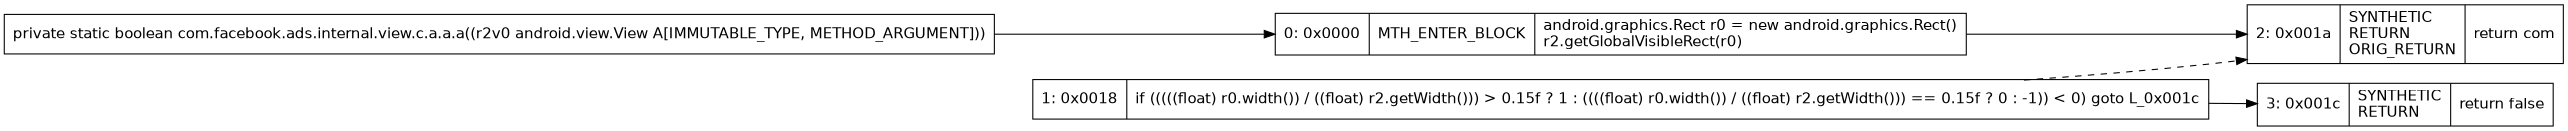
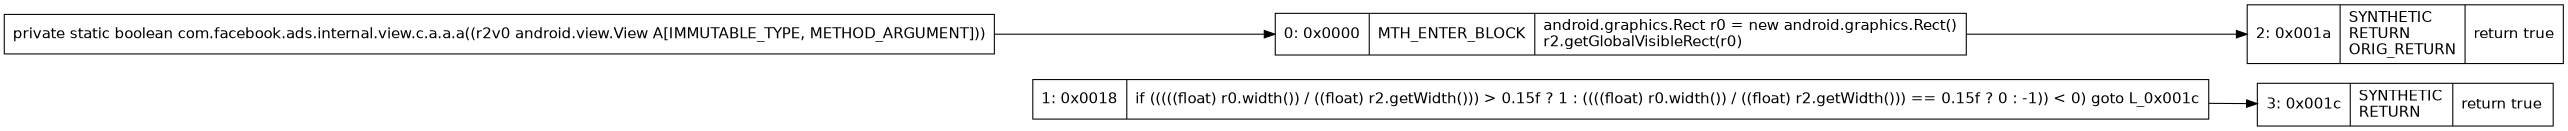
  digraph {
    fontname="DejaVu Sans"
    rankdir=LR
    node [fontname="DejaVu Sans" shape=record]
    edge [fontname="DejaVu Sans"]
    n1 [label="{0\:\ 0x0000|MTH_ENTER_BLOCK\l|android.graphics.Rect r0 = new android.graphics.Rect()\lr2.getGlobalVisibleRect(r0)\l}"]
-   n2 [label="{2\:\ 0x001a|SYNTHETIC\lRETURN\lORIG_RETURN\l|return com\l}"]
+   n2 [label="{2\:\ 0x001a|SYNTHETIC\lRETURN\lORIG_RETURN\l|return true\l}"]
    n3 [label="{1\:\ 0x0018|if (((((float) r0.width()) \/ ((float) r2.getWidth())) \> 0.15f ? 1 : ((((float) r0.width()) \/ ((float) r2.getWidth())) == 0.15f ? 0 : \-1)) \< 0) goto L_0x001c\l}"]
-   n4 [label="{3\:\ 0x001c|SYNTHETIC\lRETURN\l|return false\l}"]
+   n4 [label="{3\:\ 0x001c|SYNTHETIC\lRETURN\l|return true\l}"]
    n5 [label="{private static boolean com.facebook.ads.internal.view.c.a.a.a((r2v0 android.view.View A[IMMUTABLE_TYPE, METHOD_ARGUMENT])) }"]
    n1 -> n2
-   n3 -> n2 [style=dashed]
    n3 -> n4
    n5 -> n1
  }
